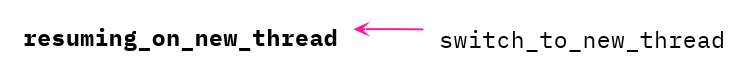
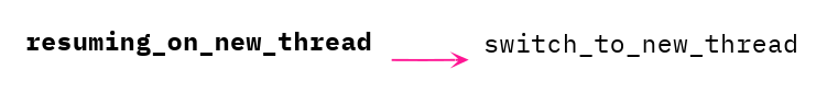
  digraph {
    rankdir=LR
    fontname="IBM Plex Mono"
    node [fontname="IBM Plex Mono" fontsize=12 shape=plaintext]
    n1 [label=<<b>resuming_on_new_thread</b>>]
    n2 [label=switch_to_new_thread color=deeppink]
-   n2 -> n1 [arrowhead=open arrowsize=0.5 arrowtail=open color=deeppink fontname="IBM Plex Mono" labelfontsize=10 style=solid]
+   n1 -> n2 [arrowhead=open arrowsize=0.5 arrowtail=open color=deeppink fontname="IBM Plex Mono" labelfontsize=10 style=solid]
  }
